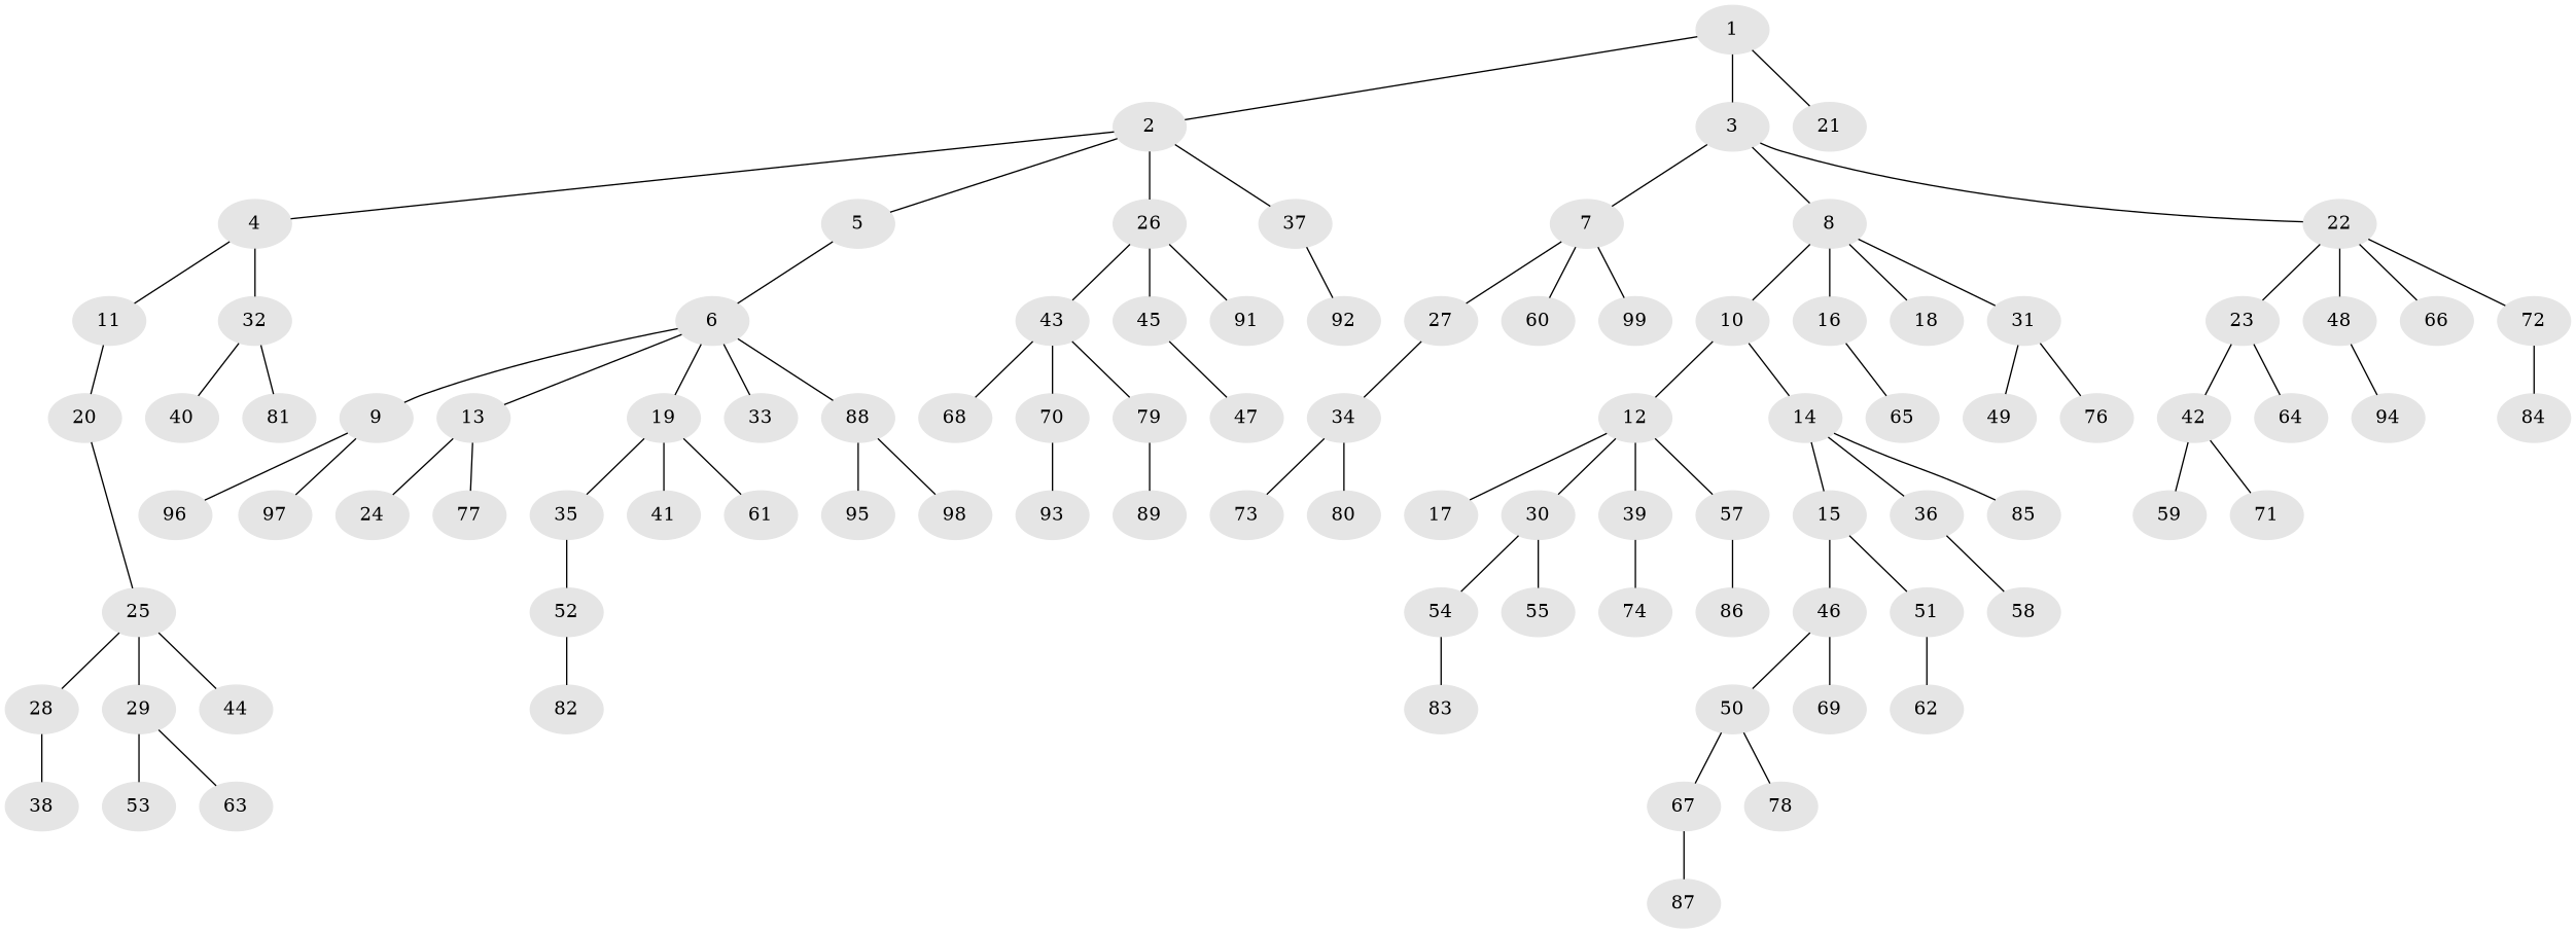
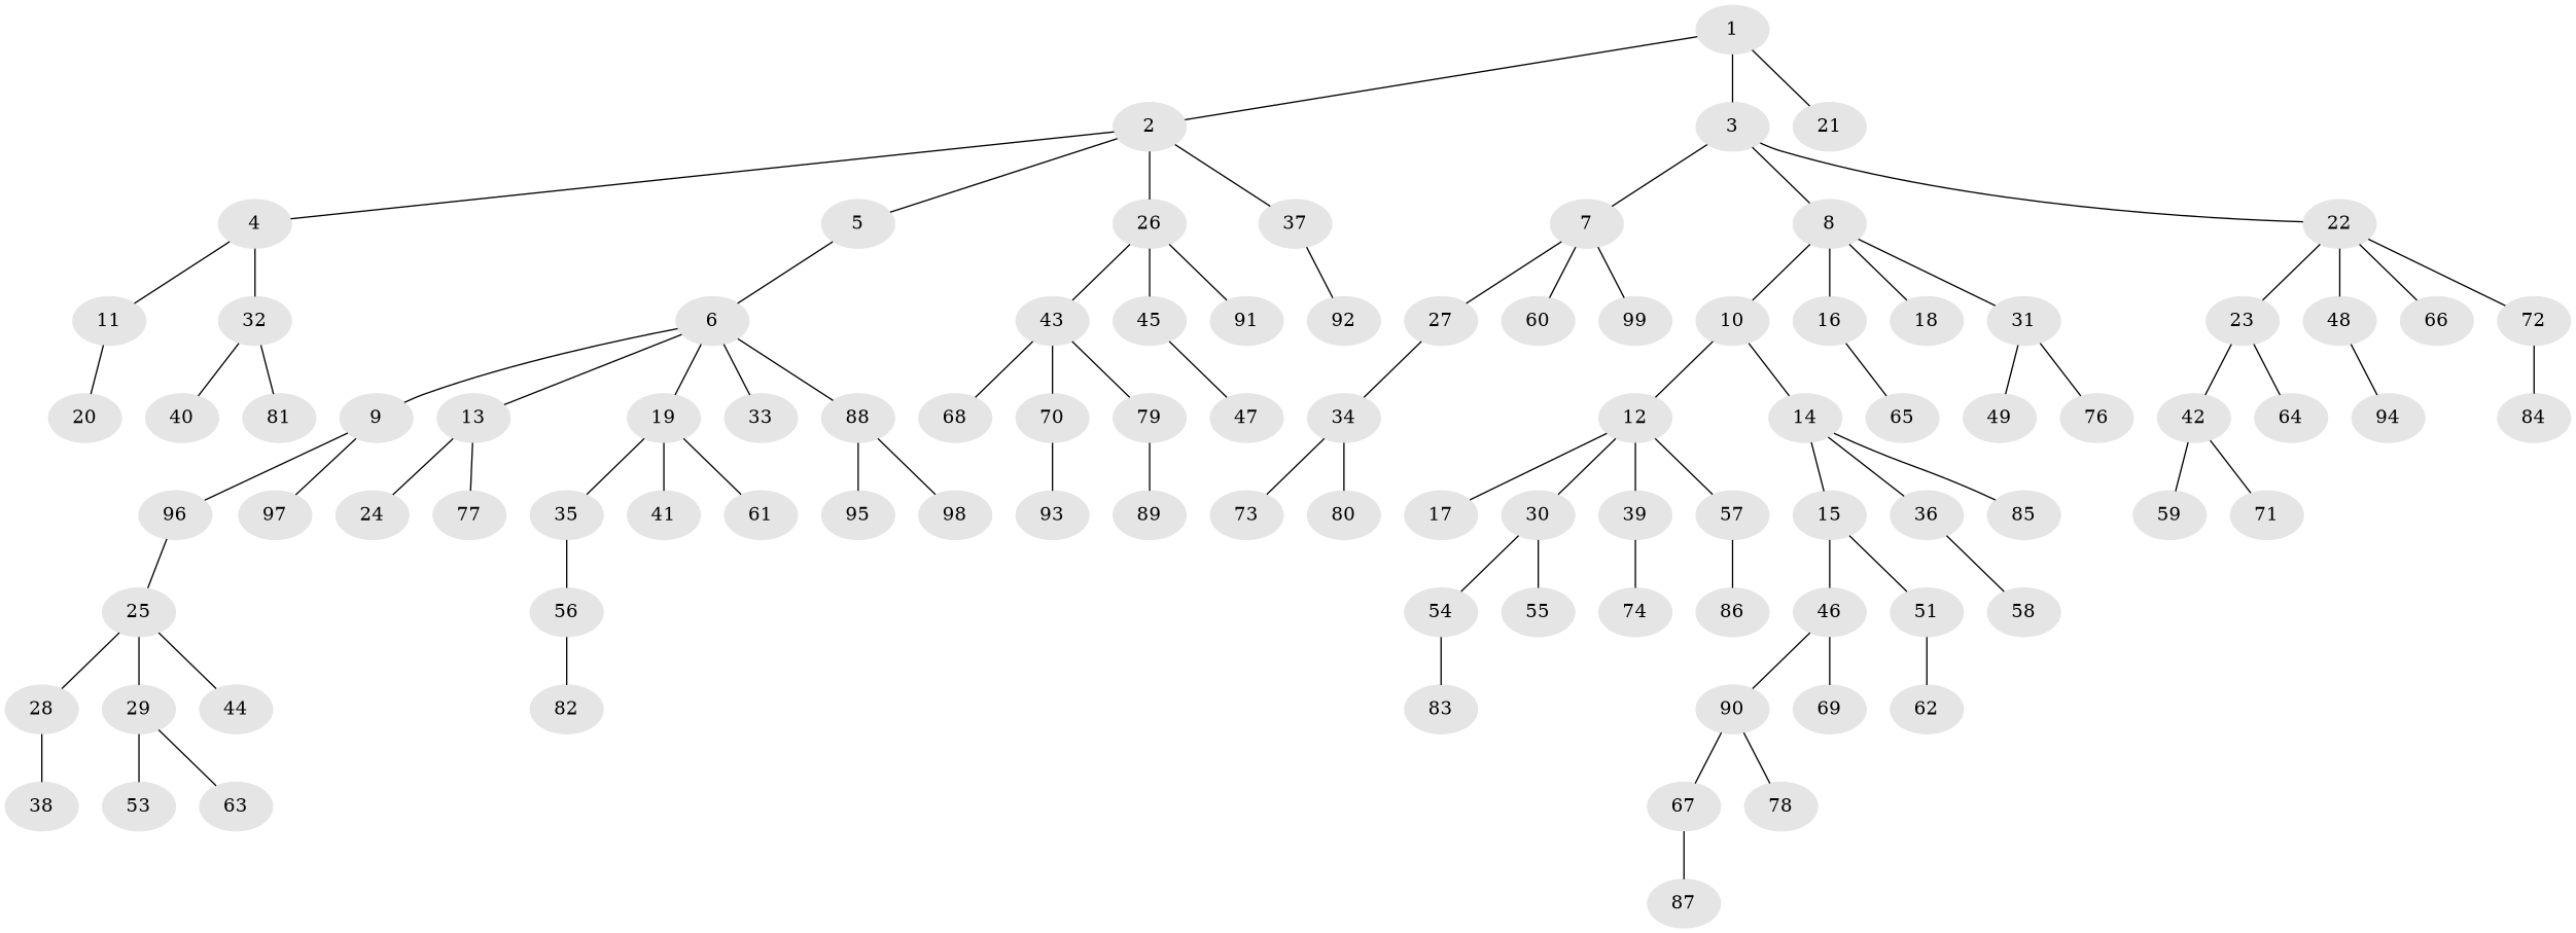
  graph {
    node [color=gray90 style=filled]
    1
    2
    3
    21
    4
    5
    26
    37
    7
    8
    22
    11
    32
    6
    43
    45
    91
    92
    27
    60
    n21 [label=99]
    10
    16
    18
    31
    23
    48
    66
    72
    20
    40
    81
    9
    13
    19
    33
    88
    96
    97
    24
    77
    35
    41
    61
    95
    98
    34
    12
    14
    65
    49
    76
    17
    30
    39
    57
    15
    36
    85
    25
    54
    55
    74
    86
    46
    51
    58
-   50
+   50 [label=90]
    69
    62
-   56 [label=52]
+   56
    28
    29
    44
    42
    64
    94
    84
    59
    71
    38
    53
    63
    68
    70
    79
    47
    73
    80
    83
    82
    93
    89
    67
    78
    87
    1 -- 2
    1 -- 3
    1 -- 21
    2 -- 4
    2 -- 5
    2 -- 26
    2 -- 37
    3 -- 7
    3 -- 8
    3 -- 22
    4 -- 11
    4 -- 32
    5 -- 6
    26 -- 43
    26 -- 45
    26 -- 91
    37 -- 92
    7 -- 27
    7 -- 60
    7 -- n21
    8 -- 10
    8 -- 16
    8 -- 18
    8 -- 31
    22 -- 23
    22 -- 48
    22 -- 66
    22 -- 72
    11 -- 20
    32 -- 40
    32 -- 81
    6 -- 9
    6 -- 13
    6 -- 19
    6 -- 33
    6 -- 88
    43 -- 68
    43 -- 70
    43 -- 79
    45 -- 47
    27 -- 34
    10 -- 12
    10 -- 14
    16 -- 65
    31 -- 49
    31 -- 76
    23 -- 42
    23 -- 64
    48 -- 94
    72 -- 84
-   20 -- 25
+   96 -- 25
    9 -- 96
    9 -- 97
    13 -- 24
    13 -- 77
    19 -- 35
    19 -- 41
    19 -- 61
    88 -- 95
    88 -- 98
    35 -- 56
    34 -- 73
    34 -- 80
    12 -- 17
    12 -- 30
    12 -- 39
    12 -- 57
    14 -- 15
    14 -- 36
    14 -- 85
    30 -- 54
    30 -- 55
    39 -- 74
    57 -- 86
    15 -- 46
    15 -- 51
    36 -- 58
    25 -- 28
    25 -- 29
    25 -- 44
    54 -- 83
    46 -- 50
    46 -- 69
    51 -- 62
    50 -- 67
    50 -- 78
    56 -- 82
    28 -- 38
    29 -- 53
    29 -- 63
    42 -- 59
    42 -- 71
    70 -- 93
    79 -- 89
    67 -- 87
  }
